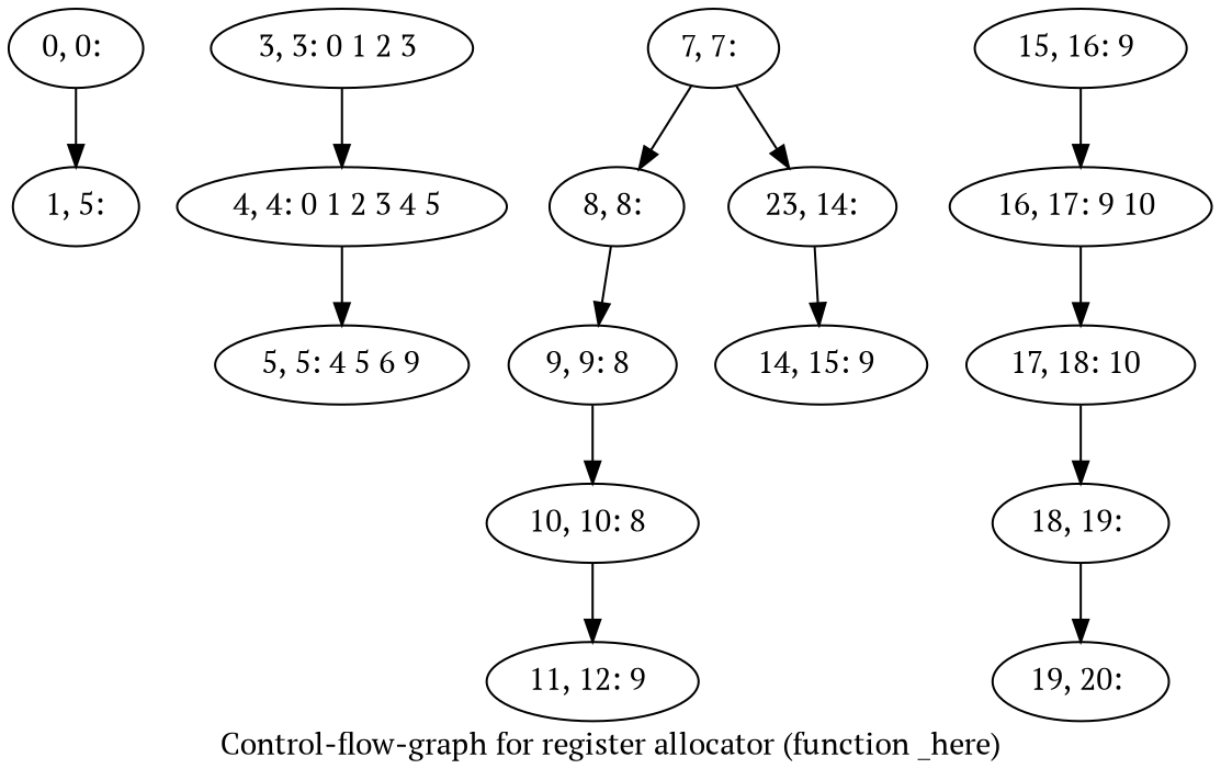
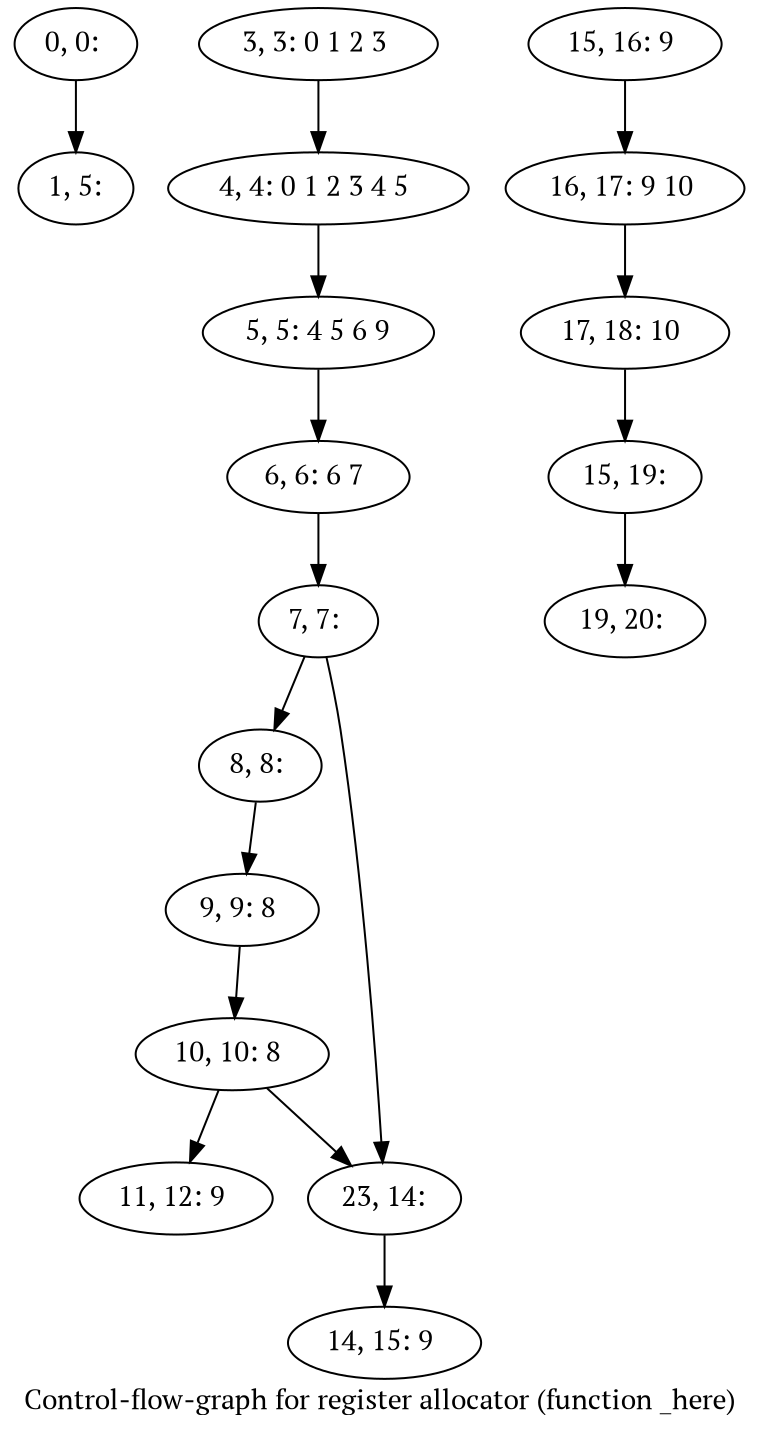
  digraph {
    fontname="PT Serif"
    label="Control-flow-graph for register allocator (function _here)"
    node [fontname="PT Serif"]
    edge [fontname="PT Serif"]
    n1 [label="0, 0: "]
    n2 [label="1, 5:"]
    n3 [label="3, 3: 0 1 2 3 "]
    n4 [label="4, 4: 0 1 2 3 4 5 "]
    n5 [label="5, 5: 4 5 6 9"]
+   n6 [label="6, 6: 6 7 "]
    n7 [label="7, 7: "]
    n8 [label="8, 8: "]
    n9 [label="23, 14:"]
    n10 [label="9, 9: 8 "]
    n11 [label="14, 15: 9 "]
    n12 [label="10, 10: 8 "]
    n13 [label="11, 12: 9 "]
    n14 [label="15, 16: 9 "]
    n15 [label="16, 17: 9 10 "]
    n16 [label="17, 18: 10 "]
-   n17 [label="18, 19: "]
+   n17 [label="15, 19:"]
    n18 [label="19, 20: "]
    n1 -> n2
    n3 -> n4
    n4 -> n5
+   n5 -> n6
+   n6 -> n7
    n7 -> n8
    n7 -> n9
    n8 -> n10
    n9 -> n11
    n10 -> n12
+   n12 -> n9
    n12 -> n13
    n14 -> n15
    n15 -> n16
    n16 -> n17
    n17 -> n18
  }
